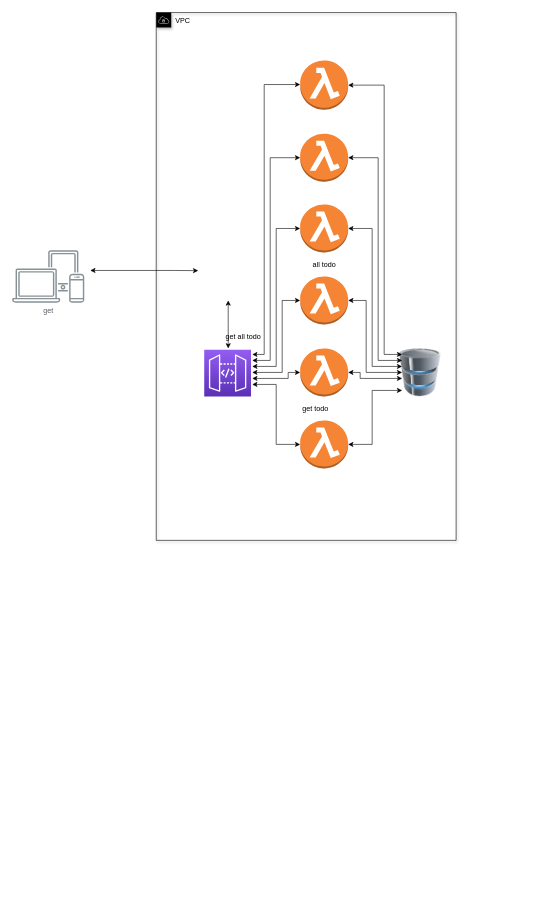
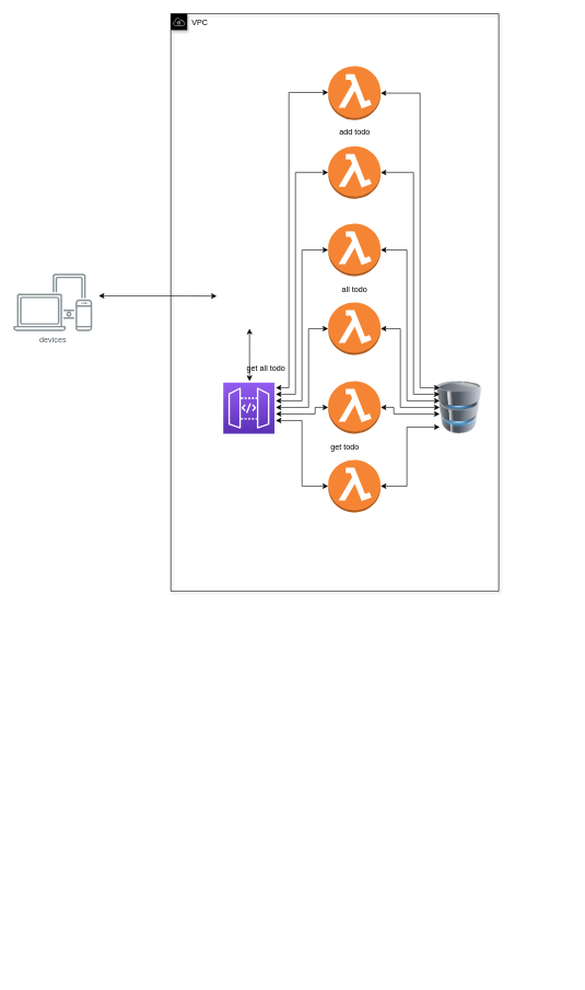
  <mxCell id="0" />
  <mxCell id="1" parent="0" />
  <mxCell id="2" value="VPC" style="sketch=0;outlineConnect=0;html=1;whiteSpace=wrap;fontSize=12;fontStyle=0;shape=mxgraph.aws4.group;grIcon=mxgraph.aws4.group_vpc;verticalAlign=top;align=left;spacingLeft=30;dashed=0;shadow=1;fillColor=none;" vertex="1" parent="1"><mxGeometry x="260" y="20" width="500" height="880" as="geometry" /></mxCell>
  <mxCell id="3" value="" style="outlineConnect=0;dashed=0;verticalLabelPosition=bottom;verticalAlign=top;align=center;html=1;shape=mxgraph.aws3.lambda_function;fillColor=#F58534;gradientColor=none;" vertex="1" parent="1"><mxGeometry x="500" y="100" width="80" height="82" as="geometry" /></mxCell>
  <mxCell id="4" value="" style="outlineConnect=0;dashed=0;verticalLabelPosition=bottom;verticalAlign=top;align=center;html=1;shape=mxgraph.aws3.lambda_function;fillColor=#F58534;gradientColor=none;" vertex="1" parent="1"><mxGeometry x="500" y="222" width="80" height="80" as="geometry" /></mxCell>
  <mxCell id="5" value="" style="outlineConnect=0;dashed=0;verticalLabelPosition=bottom;verticalAlign=top;align=center;html=1;shape=mxgraph.aws3.lambda_function;fillColor=#F58534;gradientColor=none;" vertex="1" parent="1"><mxGeometry x="500" y="340" width="80" height="80" as="geometry" /></mxCell>
  <mxCell id="6" value="" style="outlineConnect=0;dashed=0;verticalLabelPosition=bottom;verticalAlign=top;align=center;html=1;shape=mxgraph.aws3.lambda_function;fillColor=#F58534;gradientColor=none;" vertex="1" parent="1"><mxGeometry x="500" y="460" width="80" height="80" as="geometry" /></mxCell>
  <mxCell id="7" value="" style="outlineConnect=0;dashed=0;verticalLabelPosition=bottom;verticalAlign=top;align=center;html=1;shape=mxgraph.aws3.lambda_function;fillColor=#F58534;gradientColor=none;" vertex="1" parent="1"><mxGeometry x="500" y="580" width="80" height="80" as="geometry" /></mxCell>
  <mxCell id="8" value="" style="outlineConnect=0;dashed=0;verticalLabelPosition=bottom;verticalAlign=top;align=center;html=1;shape=mxgraph.aws3.lambda_function;fillColor=#F58534;gradientColor=none;" vertex="1" parent="1"><mxGeometry x="500" y="700" width="80" height="80" as="geometry" /></mxCell>
  <mxCell id="9" value="" style="sketch=0;points=[[0,0,0],[0.25,0,0],[0.5,0,0],[0.75,0,0],[1,0,0],[0,1,0],[0.25,1,0],[0.5,1,0],[0.75,1,0],[1,1,0],[0,0.25,0],[0,0.5,0],[0,0.75,0],[1,0.25,0],[1,0.5,0],[1,0.75,0]];outlineConnect=0;fontColor=#232F3E;gradientColor=#945DF2;gradientDirection=north;fillColor=#5A30B5;strokeColor=#ffffff;dashed=0;verticalLabelPosition=bottom;verticalAlign=top;align=center;html=1;fontSize=12;fontStyle=0;aspect=fixed;shape=mxgraph.aws4.resourceIcon;resIcon=mxgraph.aws4.api_gateway;" vertex="1" parent="1"><mxGeometry x="340" y="582" width="78" height="78" as="geometry" /></mxCell>
  <mxCell id="10" value="" style="image;html=1;image=img/lib/clip_art/computers/Database_128x128.png" vertex="1" parent="1"><mxGeometry x="660" y="580" width="80" height="80" as="geometry" /></mxCell>
- <mxCell id="11" value="get" style="sketch=0;outlineConnect=0;gradientColor=none;fontColor=#545B64;strokeColor=none;fillColor=#879196;dashed=0;verticalLabelPosition=bottom;verticalAlign=top;align=center;html=1;fontSize=12;fontStyle=0;aspect=fixed;shape=mxgraph.aws4.illustration_devices;pointerEvents=1" vertex="1" parent="1"><mxGeometry x="20" y="416.2" width="120" height="87.6" as="geometry" /></mxCell>
+ <mxCell id="11" value="devices" style="sketch=0;outlineConnect=0;gradientColor=none;fontColor=#545B64;strokeColor=none;fillColor=#879196;dashed=0;verticalLabelPosition=bottom;verticalAlign=top;align=center;html=1;fontSize=12;fontStyle=0;aspect=fixed;shape=mxgraph.aws4.illustration_devices;pointerEvents=1" vertex="1" parent="1"><mxGeometry x="20" y="416.2" width="120" height="87.6" as="geometry" /></mxCell>
  <mxCell id="12" value="" style="edgeStyle=elbowEdgeStyle;elbow=horizontal;endArrow=classic;html=1;rounded=0;startArrow=classic;startFill=1;" edge="1" parent="1"><mxGeometry width="50" height="50" relative="1" as="geometry"><mxPoint x="420" y="590" as="sourcePoint" /><mxPoint x="500" y="140" as="targetPoint" /><Array as="points"><mxPoint x="440" y="360" /></Array></mxGeometry></mxCell>
  <mxCell id="13" value="" style="edgeStyle=elbowEdgeStyle;elbow=horizontal;endArrow=classic;html=1;rounded=0;startArrow=classic;startFill=1;" edge="1" parent="1" target="4"><mxGeometry width="50" height="50" relative="1" as="geometry"><mxPoint x="420" y="600" as="sourcePoint" /><mxPoint x="500" y="155" as="targetPoint" /><Array as="points"><mxPoint x="450" y="440" /><mxPoint x="460" y="375" /></Array></mxGeometry></mxCell>
  <mxCell id="14" value="" style="edgeStyle=elbowEdgeStyle;elbow=horizontal;endArrow=classic;html=1;rounded=0;startArrow=classic;startFill=1;entryX=0;entryY=0.5;entryDx=0;entryDy=0;entryPerimeter=0;" edge="1" parent="1" target="5"><mxGeometry width="50" height="50" relative="1" as="geometry"><mxPoint x="420" y="610" as="sourcePoint" /><mxPoint x="500" y="170" as="targetPoint" /><Array as="points"><mxPoint x="460" y="470" /><mxPoint x="470" y="460" /><mxPoint x="480" y="390" /></Array></mxGeometry></mxCell>
  <mxCell id="15" value="" style="edgeStyle=elbowEdgeStyle;elbow=horizontal;endArrow=classic;html=1;rounded=0;startArrow=classic;startFill=1;entryX=0;entryY=0.5;entryDx=0;entryDy=0;entryPerimeter=0;" edge="1" parent="1" target="6"><mxGeometry width="50" height="50" relative="1" as="geometry"><mxPoint x="420" y="620" as="sourcePoint" /><mxPoint x="540" y="220" as="targetPoint" /><Array as="points"><mxPoint x="470" y="560" /></Array></mxGeometry></mxCell>
  <mxCell id="16" value="" style="edgeStyle=elbowEdgeStyle;elbow=horizontal;endArrow=classic;html=1;rounded=0;startArrow=classic;startFill=1;entryX=0;entryY=0.5;entryDx=0;entryDy=0;entryPerimeter=0;" edge="1" parent="1" target="7"><mxGeometry width="50" height="50" relative="1" as="geometry"><mxPoint x="420" y="630" as="sourcePoint" /><mxPoint x="520" y="220" as="targetPoint" /><Array as="points"><mxPoint x="480" y="630" /></Array></mxGeometry></mxCell>
  <mxCell id="17" value="" style="edgeStyle=elbowEdgeStyle;elbow=horizontal;endArrow=classic;html=1;rounded=0;startArrow=classic;startFill=1;" edge="1" parent="1" target="8"><mxGeometry width="50" height="50" relative="1" as="geometry"><mxPoint x="420" y="640" as="sourcePoint" /><mxPoint x="490" y="280" as="targetPoint" /><Array as="points"><mxPoint x="460" y="680" /></Array></mxGeometry></mxCell>
  <mxCell id="18" value="" style="edgeStyle=elbowEdgeStyle;elbow=horizontal;endArrow=classic;html=1;rounded=0;startArrow=classic;startFill=1;entryX=0.14;entryY=0.489;entryDx=0;entryDy=0;entryPerimeter=0;" edge="1" parent="1" target="2"><mxGeometry width="50" height="50" relative="1" as="geometry"><mxPoint x="150" y="450" as="sourcePoint" /><mxPoint x="330" y="610" as="targetPoint" /><Array as="points"><mxPoint x="290" y="621" /><mxPoint x="310" y="620" /></Array></mxGeometry></mxCell>
  <mxCell id="19" value="" style="edgeStyle=elbowEdgeStyle;elbow=horizontal;endArrow=classic;html=1;rounded=0;startArrow=classic;startFill=1;exitX=1;exitY=0.5;exitDx=0;exitDy=0;exitPerimeter=0;" edge="1" parent="1" source="3"><mxGeometry width="50" height="50" relative="1" as="geometry"><mxPoint x="620" y="590" as="sourcePoint" /><mxPoint x="670" y="590" as="targetPoint" /><Array as="points"><mxPoint x="640" y="360" /><mxPoint x="750" y="589" /></Array></mxGeometry></mxCell>
  <mxCell id="20" value="" style="edgeStyle=elbowEdgeStyle;elbow=horizontal;endArrow=classic;html=1;rounded=0;startArrow=classic;startFill=1;exitX=1;exitY=0.5;exitDx=0;exitDy=0;exitPerimeter=0;" edge="1" parent="1" source="4"><mxGeometry width="50" height="50" relative="1" as="geometry"><mxPoint x="630" y="570" as="sourcePoint" /><mxPoint x="670" y="600" as="targetPoint" /><Array as="points"><mxPoint x="630" y="470" /><mxPoint x="620" y="420" /><mxPoint x="690" y="789" /><mxPoint x="800" y="1018" /></Array></mxGeometry></mxCell>
  <mxCell id="21" value="" style="edgeStyle=elbowEdgeStyle;elbow=horizontal;endArrow=classic;html=1;rounded=0;startArrow=classic;startFill=1;exitX=1;exitY=0.5;exitDx=0;exitDy=0;exitPerimeter=0;" edge="1" parent="1" source="5"><mxGeometry width="50" height="50" relative="1" as="geometry"><mxPoint x="650" y="700" as="sourcePoint" /><mxPoint x="670" y="610" as="targetPoint" /><Array as="points"><mxPoint x="620" y="500" /><mxPoint x="640" y="620" /><mxPoint x="640" y="620" /><mxPoint x="620" y="530" /><mxPoint x="700" y="908" /><mxPoint x="690" y="858" /><mxPoint x="760" y="1227" /><mxPoint x="870" y="1456" /></Array></mxGeometry></mxCell>
  <mxCell id="22" value="" style="edgeStyle=elbowEdgeStyle;elbow=horizontal;endArrow=classic;html=1;rounded=0;startArrow=classic;startFill=1;exitX=1;exitY=0.5;exitDx=0;exitDy=0;exitPerimeter=0;entryX=0.125;entryY=0.5;entryDx=0;entryDy=0;entryPerimeter=0;" edge="1" parent="1" target="10"><mxGeometry width="50" height="50" relative="1" as="geometry"><mxPoint x="580" y="500" as="sourcePoint" /><mxPoint x="670" y="838" as="targetPoint" /><Array as="points"><mxPoint x="610" y="670" /><mxPoint x="620" y="658" /><mxPoint x="690" y="1027" /><mxPoint x="800" y="1256" /></Array></mxGeometry></mxCell>
  <mxCell id="23" value="" style="edgeStyle=elbowEdgeStyle;elbow=horizontal;endArrow=classic;html=1;rounded=0;startArrow=classic;startFill=1;" edge="1" parent="1" source="7"><mxGeometry width="50" height="50" relative="1" as="geometry"><mxPoint x="600" y="650" as="sourcePoint" /><mxPoint x="670" y="630" as="targetPoint" /><Array as="points"><mxPoint x="600" y="620" /><mxPoint x="610" y="620" /><mxPoint x="710" y="1177" /><mxPoint x="820" y="1406" /></Array></mxGeometry></mxCell>
  <mxCell id="24" value="" style="edgeStyle=elbowEdgeStyle;elbow=horizontal;endArrow=classic;html=1;rounded=0;startArrow=classic;startFill=1;exitX=1;exitY=0.5;exitDx=0;exitDy=0;exitPerimeter=0;" edge="1" parent="1" source="8"><mxGeometry width="50" height="50" relative="1" as="geometry"><mxPoint x="650" y="730" as="sourcePoint" /><mxPoint x="670" y="650" as="targetPoint" /><Array as="points"><mxPoint x="620" y="660" /><mxPoint x="690" y="888" /><mxPoint x="760" y="1257" /><mxPoint x="870" y="1486" /></Array></mxGeometry></mxCell>
+ <mxCell id="25" value="add todo" style="text;html=1;align=center;verticalAlign=middle;resizable=0;points=[];autosize=1;strokeColor=none;fillColor=none;" vertex="1" parent="1"><mxGeometry x="510" y="190" width="60" height="20" as="geometry" /></mxCell>
  <mxCell id="26" value="all todo" style="text;html=1;align=center;verticalAlign=middle;resizable=0;points=[];autosize=1;strokeColor=none;fillColor=none;" vertex="1" parent="1"><mxGeometry x="505" y="430" width="70" height="20" as="geometry" /></mxCell>
  <mxCell id="27" value="get all todo" style="text;html=1;align=center;verticalAlign=middle;resizable=0;points=[];autosize=1;strokeColor=none;fillColor=none;" vertex="1" parent="1"><mxGeometry x="370" y="550" width="70" height="20" as="geometry" /></mxCell>
  <mxCell id="28" value="get todo" style="text;html=1;align=center;verticalAlign=middle;resizable=0;points=[];autosize=1;strokeColor=none;fillColor=none;" vertex="1" parent="1"><mxGeometry x="495" y="670" width="60" height="20" as="geometry" /></mxCell>
  <mxCell id="29" value="" style="shape=image;html=1;verticalAlign=top;verticalLabelPosition=bottom;labelBackgroundColor=#ffffff;imageAspect=0;aspect=fixed;image=https://cdn3.iconfinder.com/data/icons/linecons-free-vector-icons-pack/32/world-128.png;shadow=1;sketch=0;fillColor=none;gradientColor=none;" vertex="1" parent="1"><mxGeometry x="335" y="410" width="90" height="90" as="geometry" /></mxCell>
  <mxCell id="30" value="" style="edgeStyle=elbowEdgeStyle;elbow=horizontal;endArrow=classic;html=1;rounded=0;startArrow=classic;startFill=1;" edge="1" parent="1"><mxGeometry width="50" height="50" relative="1" as="geometry"><mxPoint x="380" y="580" as="sourcePoint" /><mxPoint x="380" y="500" as="targetPoint" /><Array as="points" /></mxGeometry></mxCell>
